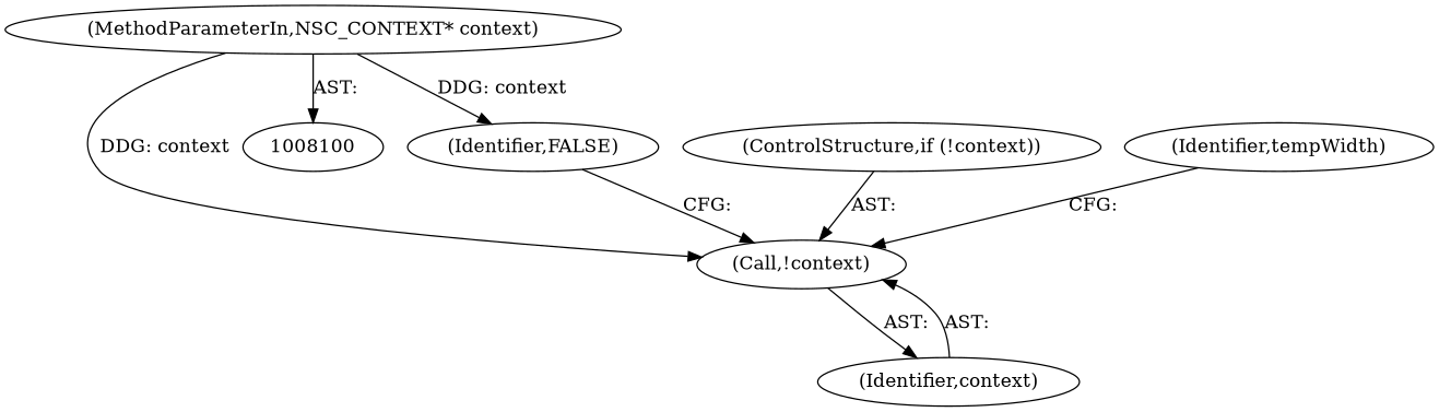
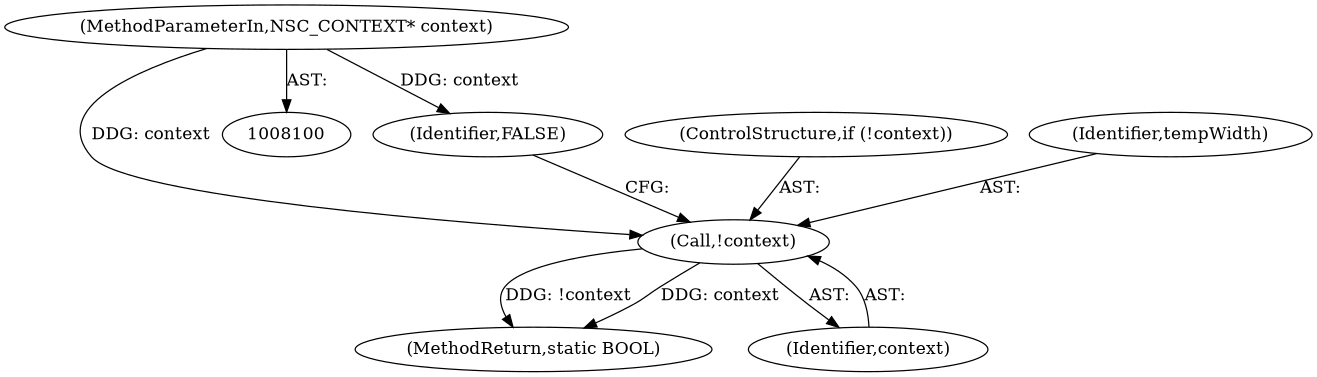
  digraph {
    n1 [label="(MethodParameterIn,NSC_CONTEXT* context)"]
    n2 [label="(Call,!context)"]
    n3 [label=1008100]
    n4 [label="(Identifier,FALSE)"]
+   n5 [label="(MethodReturn,static BOOL)"]
    n6 [label="(Identifier,context)"]
    n7 [label="(ControlStructure,if (!context))"]
    n8 [label="(Identifier,tempWidth)"]
    n1 -> n2 [label="DDG: context"]
    n1 -> n3 [label="AST: "]
    n1 -> n4 [label="DDG: context"]
+   n2 -> n5 [label="DDG: !context"]
+   n2 -> n5 [label="DDG: context"]
    n2 -> n6 [label="AST: "]
    n4 -> n2 [label="CFG: "]
    n6 -> n2 [label="AST: "]
    n7 -> n2 [label="AST: "]
-   n8 -> n2 [label="CFG: "]
+   n8 -> n2 [label="AST: "]
  }
